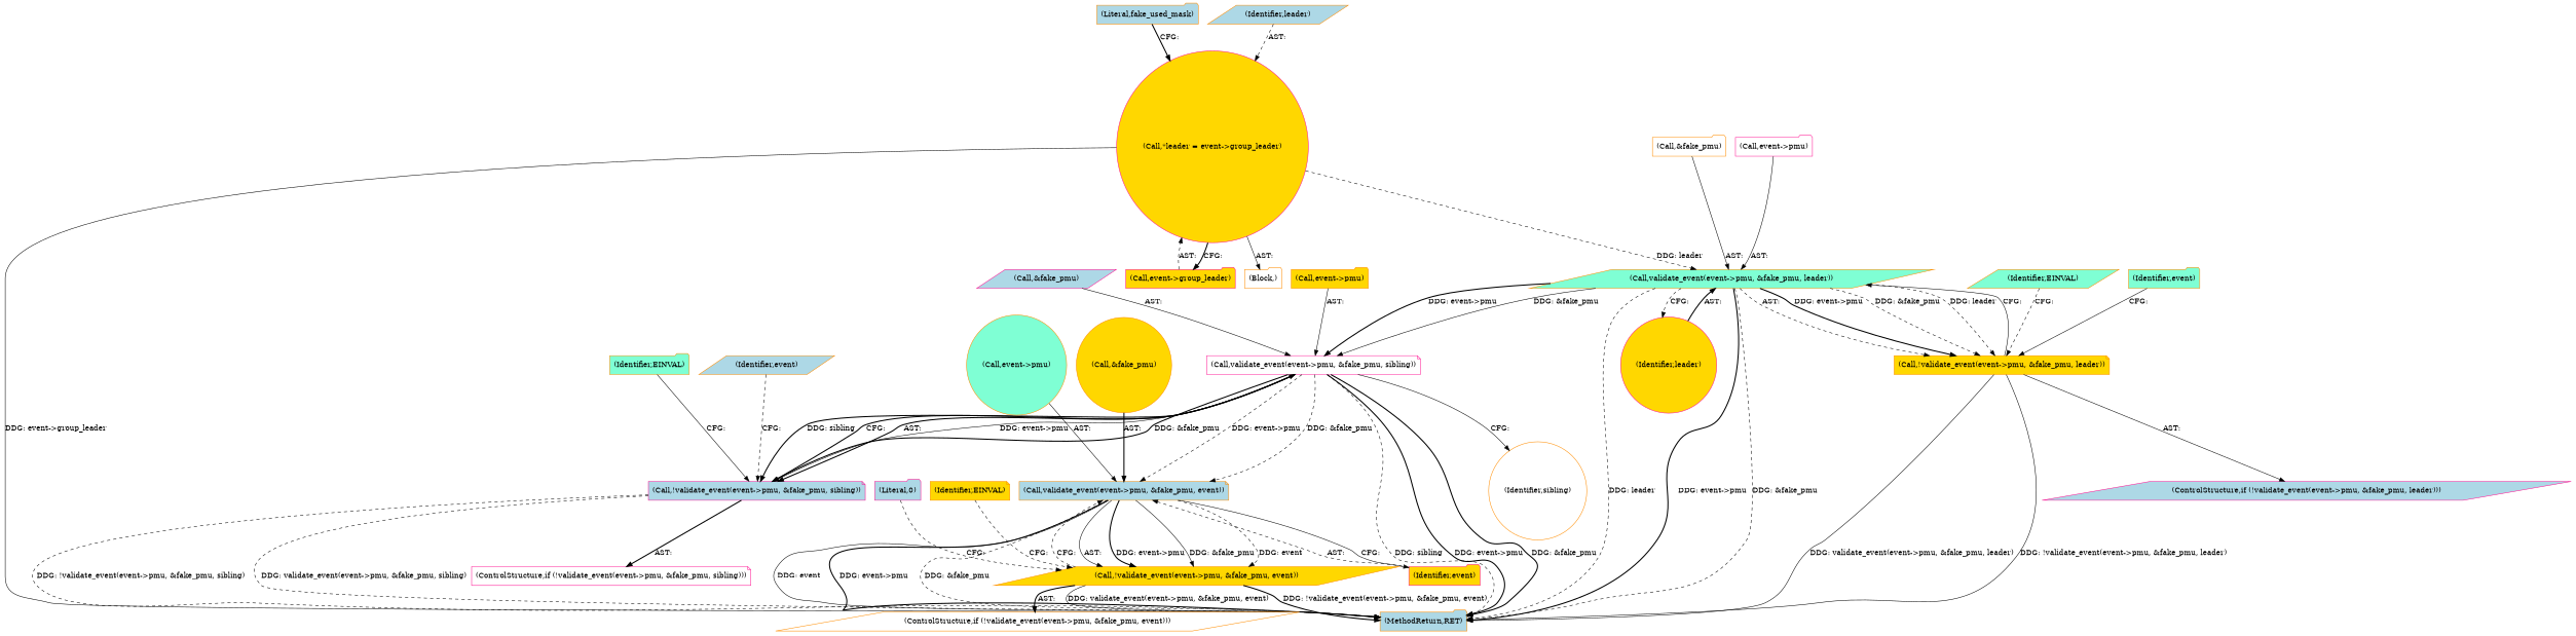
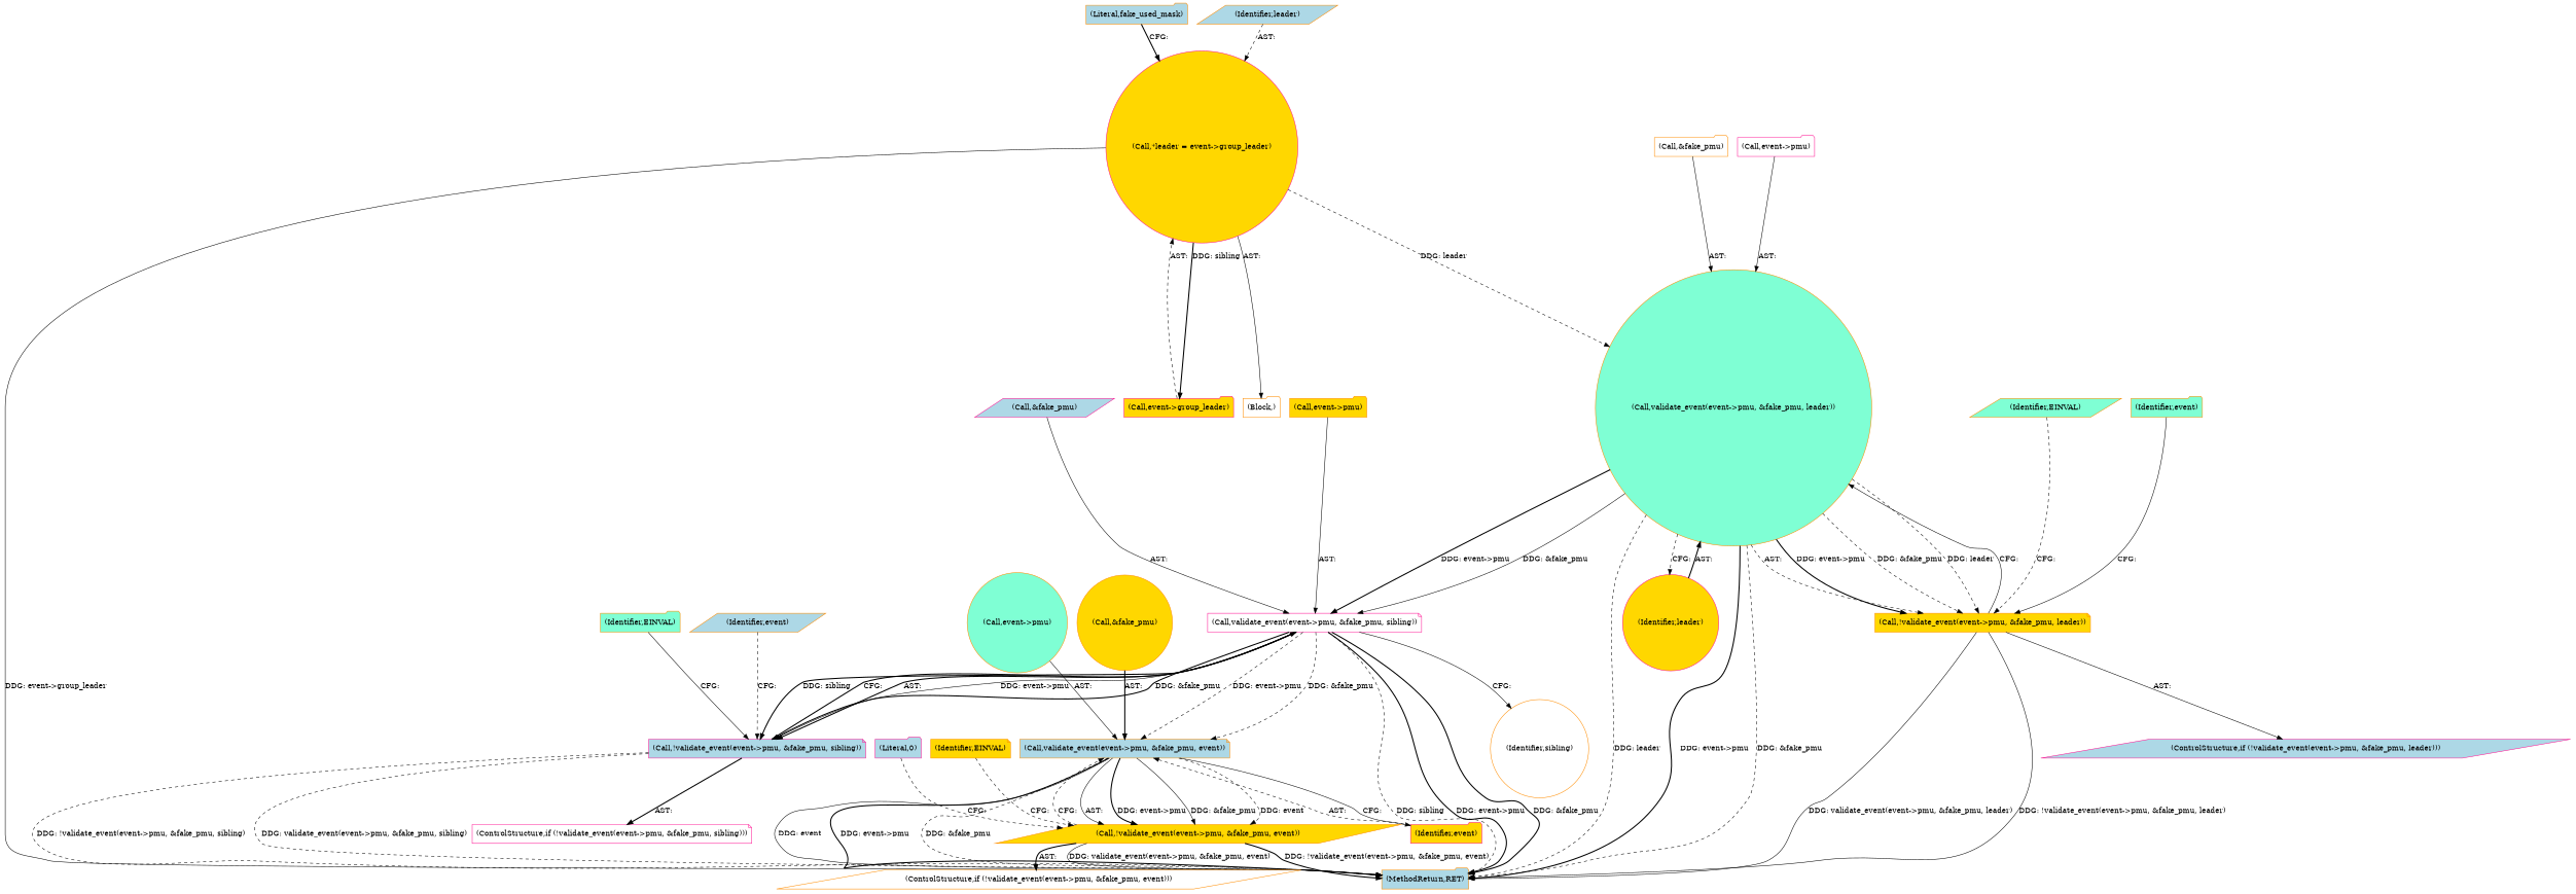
  digraph {
    node [color=darkorange fillcolor=gold shape=folder style=filled]
    edge [style=dashed]
-   n1 [fillcolor=aquamarine label="(Call,validate_event(event->pmu, &fake_pmu, leader))" shape=parallelogram]
+   n1 [fillcolor=aquamarine label="(Call,validate_event(event->pmu, &fake_pmu, leader))" shape=circle]
    n2 [label="(Call,!validate_event(event->pmu, &fake_pmu, leader))" shape=note]
    n3 [color=deeppink fillcolor=white label="(Call,validate_event(event->pmu, &fake_pmu, sibling))" shape=note]
    n4 [color=deeppink label="(Identifier,leader)" shape=circle]
    n5 [fillcolor=lightblue label="(MethodReturn,RET)"]
    n6 [color=deeppink fillcolor=lightblue label="(ControlStructure,if (!validate_event(event->pmu, &fake_pmu, leader)))" shape=parallelogram]
    n7 [color=deeppink fillcolor=lightblue label="(Call,!validate_event(event->pmu, &fake_pmu, sibling))" shape=note]
    n8 [fillcolor=lightblue label="(Call,validate_event(event->pmu, &fake_pmu, event))" shape=note]
    n9 [fillcolor=white label="(Identifier,sibling)" shape=circle]
    n10 [color=deeppink label="(Call,*leader = event->group_leader)" shape=circle]
    n11 [color=deeppink label="(Call,event->group_leader)"]
    n12 [fillcolor=white label="(Block,)"]
    n13 [color=deeppink fillcolor=white label="(ControlStructure,if (!validate_event(event->pmu, &fake_pmu, sibling)))" shape=note]
    n14 [label="(Call,!validate_event(event->pmu, &fake_pmu, event))" shape=parallelogram]
    n15 [color=deeppink label="(Identifier,event)"]
    n16 [fillcolor=white label="(ControlStructure,if (!validate_event(event->pmu, &fake_pmu, event)))" shape=parallelogram]
    n17 [label="(Call,event->pmu)"]
    n18 [color=deeppink fillcolor=lightblue label="(Literal,0)"]
    n19 [fillcolor=lightblue label="(Literal,fake_used_mask)"]
    n20 [fillcolor=aquamarine label="(Identifier,EINVAL)" shape=parallelogram]
    n21 [fillcolor=aquamarine label="(Call,event->pmu)" shape=circle]
    n22 [fillcolor=white label="(Call,&fake_pmu)"]
    n23 [fillcolor=lightblue label="(Identifier,event)" shape=parallelogram]
    n24 [color=deeppink fillcolor=white label="(Call,event->pmu)"]
    n25 [fillcolor=aquamarine label="(Identifier,event)"]
    n26 [fillcolor=aquamarine label="(Identifier,EINVAL)"]
    n27 [fillcolor=lightblue label="(Identifier,leader)" shape=parallelogram]
    n28 [color=deeppink fillcolor=lightblue label="(Call,&fake_pmu)" shape=parallelogram]
    n29 [label="(Call,&fake_pmu)" shape=circle]
    n30 [label="(Identifier,EINVAL)" shape=note]
    n1 -> n2 [label="AST: "]
    n1 -> n2 [label="DDG: event->pmu" style=bold]
    n1 -> n2 [label="DDG: &fake_pmu"]
    n1 -> n2 [label="DDG: leader"]
    n1 -> n3 [label="DDG: event->pmu" style=bold]
    n1 -> n3 [label="DDG: &fake_pmu" style=solid]
    n1 -> n4 [label="CFG: "]
    n1 -> n5 [label="DDG: leader"]
    n1 -> n5 [label="DDG: event->pmu" style=bold]
    n1 -> n5 [label="DDG: &fake_pmu"]
    n2 -> n1 [label="CFG: " style=solid]
    n2 -> n5 [label="DDG: !validate_event(event->pmu, &fake_pmu, leader)" style=solid]
    n2 -> n5 [label="DDG: validate_event(event->pmu, &fake_pmu, leader)" style=solid]
    n2 -> n6 [label="AST: " style=solid]
    n3 -> n5 [label="DDG: sibling"]
    n3 -> n5 [label="DDG: event->pmu" style=bold]
    n3 -> n5 [label="DDG: &fake_pmu" style=bold]
    n3 -> n7 [label="AST: " style=bold]
    n3 -> n7 [label="DDG: event->pmu" style=solid]
    n3 -> n7 [label="DDG: &fake_pmu" style=bold]
    n3 -> n7 [label="DDG: sibling" style=bold]
    n3 -> n8 [label="DDG: event->pmu"]
    n3 -> n8 [label="DDG: &fake_pmu"]
    n3 -> n9 [label="CFG: " style=solid]
    n4 -> n1 [label="AST: " style=bold]
    n7 -> n3 [label="CFG: " style=bold]
    n7 -> n5 [label="DDG: !validate_event(event->pmu, &fake_pmu, sibling)"]
    n7 -> n5 [label="DDG: validate_event(event->pmu, &fake_pmu, sibling)"]
    n7 -> n13 [label="AST: " style=bold]
    n8 -> n5 [label="DDG: event" style=solid]
    n8 -> n5 [label="DDG: event->pmu" style=bold]
    n8 -> n5 [label="DDG: &fake_pmu"]
    n8 -> n14 [label="AST: " style=solid]
    n8 -> n14 [label="DDG: event->pmu" style=bold]
    n8 -> n14 [label="DDG: &fake_pmu" style=solid]
    n8 -> n14 [label="DDG: event"]
    n8 -> n15 [label="CFG: " style=solid]
    n10 -> n1 [label="DDG: leader"]
    n10 -> n5 [label="DDG: event->group_leader" style=solid]
-   n10 -> n11 [label="CFG: " style=bold]
+   n10 -> n11 [label="DDG: sibling" style=bold]
    n10 -> n12 [label="AST: " style=solid]
    n11 -> n10 [label="AST: "]
    n14 -> n5 [label="DDG: !validate_event(event->pmu, &fake_pmu, event)" style=bold]
    n14 -> n5 [label="DDG: validate_event(event->pmu, &fake_pmu, event)" style=solid]
    n14 -> n8 [label="CFG: "]
    n14 -> n16 [label="AST: " style=bold]
    n15 -> n8 [label="AST: "]
    n17 -> n3 [label="AST: " style=solid]
    n18 -> n14 [label="CFG: "]
    n19 -> n10 [label="CFG: " style=bold]
    n20 -> n2 [label="CFG: "]
    n21 -> n8 [label="AST: " style=solid]
    n22 -> n1 [label="AST: " style=solid]
    n23 -> n7 [label="CFG: "]
    n24 -> n1 [label="AST: " style=solid]
    n25 -> n2 [label="CFG: " style=solid]
    n26 -> n7 [label="CFG: " style=solid]
    n27 -> n10 [label="AST: "]
    n28 -> n3 [label="AST: " style=solid]
    n29 -> n8 [label="AST: " style=bold]
    n30 -> n14 [label="CFG: "]
  }
